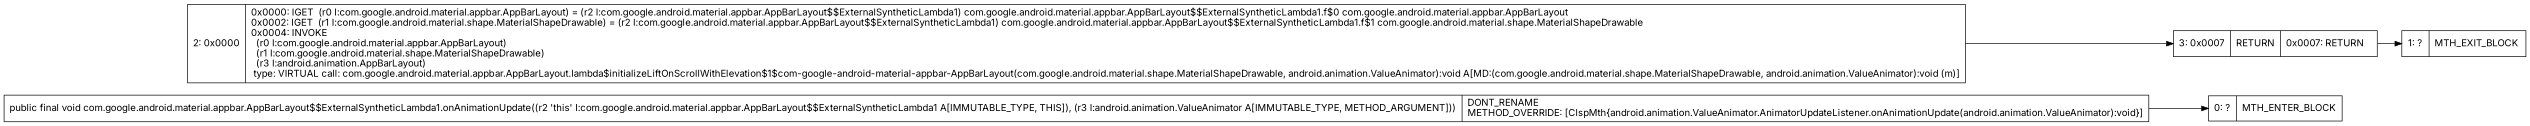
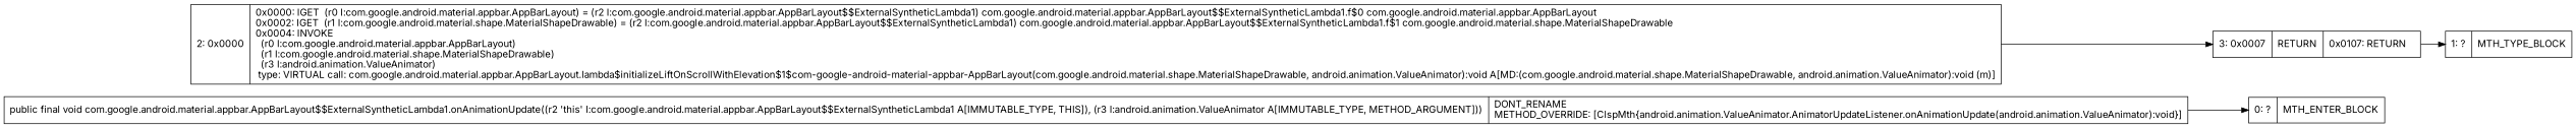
  digraph {
    fontname=Inter
    rankdir=LR
    node [fontname=Inter shape=record]
    edge [fontname=Inter]
    n1 [label="{0\:\ ?|MTH_ENTER_BLOCK\l}"]
-   n2 [label="{2\:\ 0x0000|0x0000: IGET  (r0 I:com.google.android.material.appbar.AppBarLayout) = (r2 I:com.google.android.material.appbar.AppBarLayout$$ExternalSyntheticLambda1) com.google.android.material.appbar.AppBarLayout$$ExternalSyntheticLambda1.f$0 com.google.android.material.appbar.AppBarLayout \l0x0002: IGET  (r1 I:com.google.android.material.shape.MaterialShapeDrawable) = (r2 I:com.google.android.material.appbar.AppBarLayout$$ExternalSyntheticLambda1) com.google.android.material.appbar.AppBarLayout$$ExternalSyntheticLambda1.f$1 com.google.android.material.shape.MaterialShapeDrawable \l0x0004: INVOKE  \l  (r0 I:com.google.android.material.appbar.AppBarLayout)\l  (r1 I:com.google.android.material.shape.MaterialShapeDrawable)\l  (r3 I:android.animation.AppBarLayout)\l type: VIRTUAL call: com.google.android.material.appbar.AppBarLayout.lambda$initializeLiftOnScrollWithElevation$1$com\-google\-android\-material\-appbar\-AppBarLayout(com.google.android.material.shape.MaterialShapeDrawable, android.animation.ValueAnimator):void A[MD:(com.google.android.material.shape.MaterialShapeDrawable, android.animation.ValueAnimator):void (m)]\l}"]
-   n3 [label="{3\:\ 0x0007|RETURN\l|0x0007: RETURN   \l}"]
-   n4 [label="{1\:\ ?|MTH_EXIT_BLOCK\l}"]
+   n2 [label="{2\:\ 0x0000|0x0000: IGET  (r0 I:com.google.android.material.appbar.AppBarLayout) = (r2 I:com.google.android.material.appbar.AppBarLayout$$ExternalSyntheticLambda1) com.google.android.material.appbar.AppBarLayout$$ExternalSyntheticLambda1.f$0 com.google.android.material.appbar.AppBarLayout \l0x0002: IGET  (r1 I:com.google.android.material.shape.MaterialShapeDrawable) = (r2 I:com.google.android.material.appbar.AppBarLayout$$ExternalSyntheticLambda1) com.google.android.material.appbar.AppBarLayout$$ExternalSyntheticLambda1.f$1 com.google.android.material.shape.MaterialShapeDrawable \l0x0004: INVOKE  \l  (r0 I:com.google.android.material.appbar.AppBarLayout)\l  (r1 I:com.google.android.material.shape.MaterialShapeDrawable)\l  (r3 I:android.animation.ValueAnimator)\l type: VIRTUAL call: com.google.android.material.appbar.AppBarLayout.lambda$initializeLiftOnScrollWithElevation$1$com\-google\-android\-material\-appbar\-AppBarLayout(com.google.android.material.shape.MaterialShapeDrawable, android.animation.ValueAnimator):void A[MD:(com.google.android.material.shape.MaterialShapeDrawable, android.animation.ValueAnimator):void (m)]\l}"]
+   n3 [label="{3\:\ 0x0007|RETURN\l|0x0107: RETURN   \l}"]
+   n4 [label="{1\:\ ?|MTH_TYPE_BLOCK\l}"]
    n5 [label="{public final void com.google.android.material.appbar.AppBarLayout$$ExternalSyntheticLambda1.onAnimationUpdate((r2 'this' I:com.google.android.material.appbar.AppBarLayout$$ExternalSyntheticLambda1 A[IMMUTABLE_TYPE, THIS]), (r3 I:android.animation.ValueAnimator A[IMMUTABLE_TYPE, METHOD_ARGUMENT]))  | DONT_RENAME\lMETHOD_OVERRIDE: [ClspMth\{android.animation.ValueAnimator.AnimatorUpdateListener.onAnimationUpdate(android.animation.ValueAnimator):void\}]\l}"]
    n2 -> n3
    n3 -> n4
    n5 -> n1
  }
